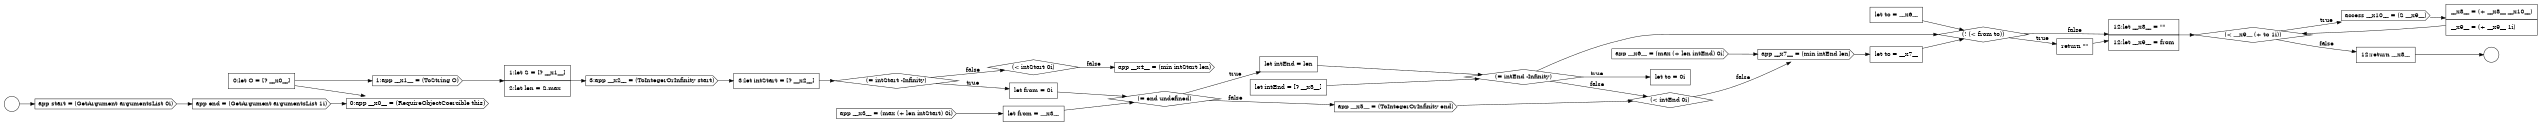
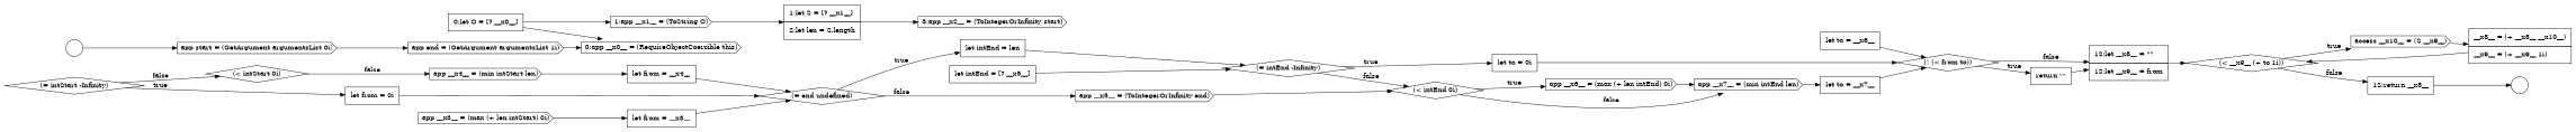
  digraph {
    rankdir=LR
    node [color=black fillcolor=white shape=none style=filled]
    edge [color=black]
    n1 [label=<<font color="black">     <table border="0" cellborder="1" cellspacing="0" cellpadding="10">       <tr><td align="left">let from = __x3__</td></tr>     </table>   </font>> margin=0]
    n2 [label=<<font color="black">(= end undefined)</font>> shape=diamond]
    n3 [label=<<font color="black">app __x5__ = (ToIntegerOrInfinity end)</font>> shape=cds]
    n4 [label=<<font color="black">     <table border="0" cellborder="1" cellspacing="0" cellpadding="10">       <tr><td align="left">let intEnd = len</td></tr>     </table>   </font>> margin=0]
    n5 [label=<<font color="black">app __x6__ = (max (+ len intEnd) 0i)</font>> shape=cds]
    n6 [label=<<font color="black">app __x7__ = (min intEnd len)</font>> shape=cds]
    n7 [label=<<font color="black">     <table border="0" cellborder="1" cellspacing="0" cellpadding="10">       <tr><td align="left">let to = __x6__</td></tr>     </table>   </font>> margin=0]
    n8 [label=<<font color="black">(! (&lt; from to))</font>> shape=diamond]
    n9 [label=<<font color="black">     <table border="0" cellborder="1" cellspacing="0" cellpadding="10">       <tr><td align="left">0:let O = [? __x0__]</td></tr>     </table>   </font>> margin=0]
    n10 [label=<<font color="black">1:app __x1__ = (ToString O)</font>> shape=cds]
    n11 [label=<<font color="black">0:app __x0__ = (RequireObjectCoercible this)</font>> shape=cds]
-   n12 [label=<<font color="black">     <table border="0" cellborder="1" cellspacing="0" cellpadding="10">       <tr><td align="left">1:let S = [? __x1__]</td></tr>       <tr><td align="left">2:let len = S.max</td></tr>     </table>   </font>> margin=0]
+   n12 [label=<<font color="black">     <table border="0" cellborder="1" cellspacing="0" cellpadding="10">       <tr><td align="left">1:let S = [? __x1__]</td></tr>       <tr><td align="left">2:let len = S.length</td></tr>     </table>   </font>> margin=0]
    n13 [label=<<font color="black">     <table border="0" cellborder="1" cellspacing="0" cellpadding="10">       <tr><td align="left">let intEnd = [? __x5__]</td></tr>     </table>   </font>> margin=0]
    n14 [label=<<font color="black">(= intEnd -Infinity)</font>> shape=diamond]
    n15 [label=<<font color="black">     <table border="0" cellborder="1" cellspacing="0" cellpadding="10">       <tr><td align="left">let to = 0i</td></tr>     </table>   </font>> margin=0]
    n16 [label=<<font color="black">(&lt; intEnd 0i)</font>> shape=diamond]
    n17 [label=<<font color="black">     <table border="0" cellborder="1" cellspacing="0" cellpadding="10">       <tr><td align="left">12:let __x8__ = &quot;&quot;</td></tr>       <tr><td align="left">12:let __x9__ = from</td></tr>     </table>   </font>> margin=0]
    n18 [label=<<font color="black">     <table border="0" cellborder="1" cellspacing="0" cellpadding="10">       <tr><td align="left">return &quot;&quot;</td></tr>     </table>   </font>> margin=0]
    n19 [label=<<font color="black">     <table border="0" cellborder="1" cellspacing="0" cellpadding="10">       <tr><td align="left">let to = __x7__</td></tr>     </table>   </font>> margin=0]
    n20 [label=<<font color="black">     <table border="0" cellborder="1" cellspacing="0" cellpadding="10">       <tr><td align="left">__x8__ = (+ __x8__ __x10__)</td></tr>       <tr><td align="left">__x9__ = (+ __x9__ 1i)</td></tr>     </table>   </font>> margin=0]
    n21 [label=<<font color="black">(&lt; __x9__ (+ to 1i))</font>> shape=diamond]
    n22 [label=<<font color="black">access __x10__ = (S __x9__)</font>> shape=cds]
    n23 [label=<<font color="black">     <table border="0" cellborder="1" cellspacing="0" cellpadding="10">       <tr><td align="left">12:return __x8__</td></tr>     </table>   </font>> margin=0]
    n24 [label=<<font color="black">(&lt; intStart 0i)</font>> shape=diamond]
    n25 [label=<<font color="black">app __x4__ = (min intStart len)</font>> shape=cds]
    n26 [label=<<font color="black">app __x3__ = (max (+ len intStart) 0i)</font>> shape=cds]
+   n27 [label=<<font color="black">     <table border="0" cellborder="1" cellspacing="0" cellpadding="10">       <tr><td align="left">let from = __x4__</td></tr>     </table>   </font>> margin=0]
    n28 [label=<<font color="black">3:app __x2__ = (ToIntegerOrInfinity start)</font>> shape=cds]
-   n29 [label=<<font color="black">     <table border="0" cellborder="1" cellspacing="0" cellpadding="10">       <tr><td align="left">3:let intStart = [? __x2__]</td></tr>     </table>   </font>> margin=0]
    n30 [label=" " shape=circle]
    n31 [label=<<font color="black">(= intStart -Infinity)</font>> shape=diamond]
    n32 [label=<<font color="black">     <table border="0" cellborder="1" cellspacing="0" cellpadding="10">       <tr><td align="left">let from = 0i</td></tr>     </table>   </font>> margin=0]
    n33 [label=<<font color="black">app start = (GetArgument argumentsList 0i)</font>> shape=cds]
    n34 [label=<<font color="black">app end = (GetArgument argumentsList 1i)</font>> shape=cds]
    n35 [label=" " shape=circle]
    n1 -> n2
    n2 -> n3 [label=<<font color="black">false</font>>]
    n2 -> n4 [label=<<font color="black">true</font>>]
    n3 -> n16
    n4 -> n14
    n5 -> n6
    n6 -> n19
    n7 -> n8
    n8 -> n17 [label=<<font color="black">false</font>>]
    n8 -> n18 [label=<<font color="black">true</font>>]
    n9 -> n10
    n9 -> n11
    n10 -> n12
    n12 -> n28
    n13 -> n14
    n14 -> n15 [label=<<font color="black">true</font>>]
    n14 -> n16 [label=<<font color="black">false</font>>]
-   n14 -> n8
+   n15 -> n8
+   n16 -> n5 [label=<<font color="black">true</font>>]
    n16 -> n6 [label=<<font color="black">false</font>>]
    n17 -> n21
    n18 -> n17
    n19 -> n8
    n20 -> n21
    n21 -> n22 [label=<<font color="black">true</font>>]
    n21 -> n23 [label=<<font color="black">false</font>>]
    n22 -> n20
    n23 -> n30
    n24 -> n25 [label=<<font color="black">false</font>>]
+   n25 -> n27
    n26 -> n1
-   n28 -> n29
-   n29 -> n31
+   n27 -> n2
    n31 -> n24 [label=<<font color="black">false</font>>]
    n31 -> n32 [label=<<font color="black">true</font>>]
    n32 -> n2
    n33 -> n34
    n34 -> n11
    n35 -> n33
  }
